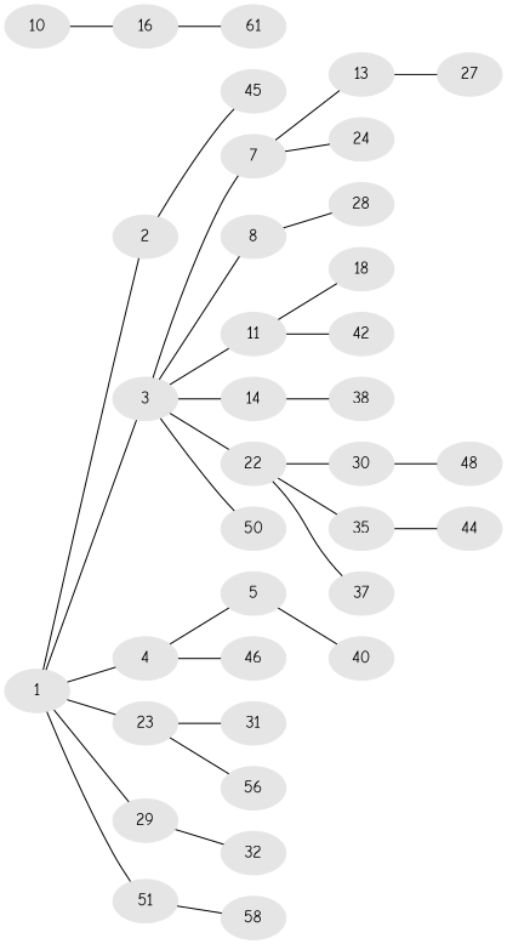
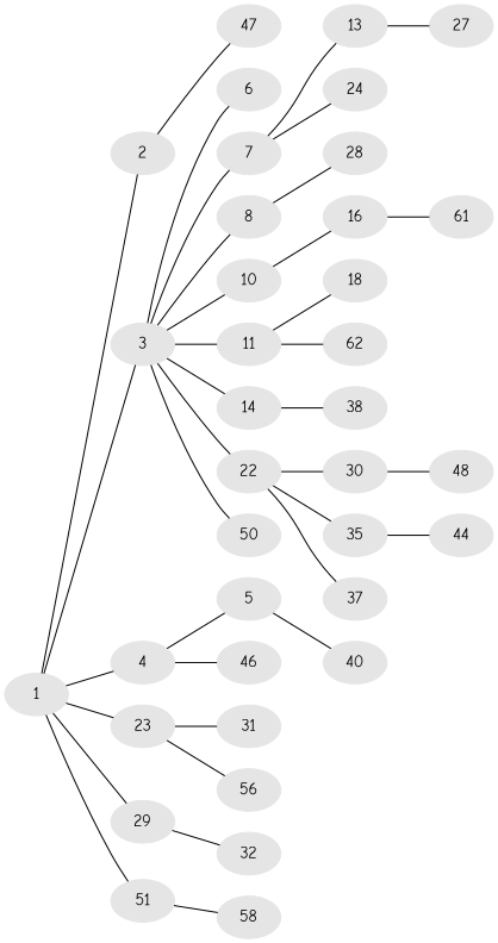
  graph {
    fontname="Comic Neue"
    rankdir=LR
    node [color=gray90 fontname="Comic Neue" style=filled]
    edge [fontname="Comic Neue"]
    2 [super="+43"]
-   47 [label=45]
+   47
    1
    3 [super="+9"]
    4 [super="+25"]
    n6 [label=23 super="+36"]
    29 [super="+59"]
    51 [super="+57"]
+   6
    7 [super="+17"]
    8 [super="+12"]
    10
    11 [super="+53"]
    14
    22 [super="+23"]
    50
    5 [super="+15"]
    46
    31
    56
    32
    58
    13 [super="+21"]
    24 [super="+33"]
    28
    16 [super="+26"]
    18 [super="+19"]
-   42 [super="+54"]
+   42 [super="+54" label=62]
    38 [super="+41"]
    30 [super="+34"]
    35
    37 [super="+39"]
    40
    27 [super="+45"]
    61
    48
    44 [super="+55"]
    2 -- 47
    1 -- 2
    1 -- 3
    1 -- 4
    1 -- n6
    1 -- 29
    1 -- 51
+   3 -- 6
    3 -- 7
    3 -- 8
+   3 -- 10
    3 -- 11
    3 -- 14
    3 -- 22
    3 -- 50
    4 -- 5
    4 -- 46
    n6 -- 31
    n6 -- 56
    29 -- 32
    51 -- 58
    7 -- 13
    7 -- 24
    8 -- 28
    10 -- 16
    11 -- 18
    11 -- 42
    14 -- 38
    22 -- 30
    22 -- 35
    22 -- 37
    5 -- 40
    13 -- 27
    16 -- 61
    30 -- 48
    35 -- 44
  }
